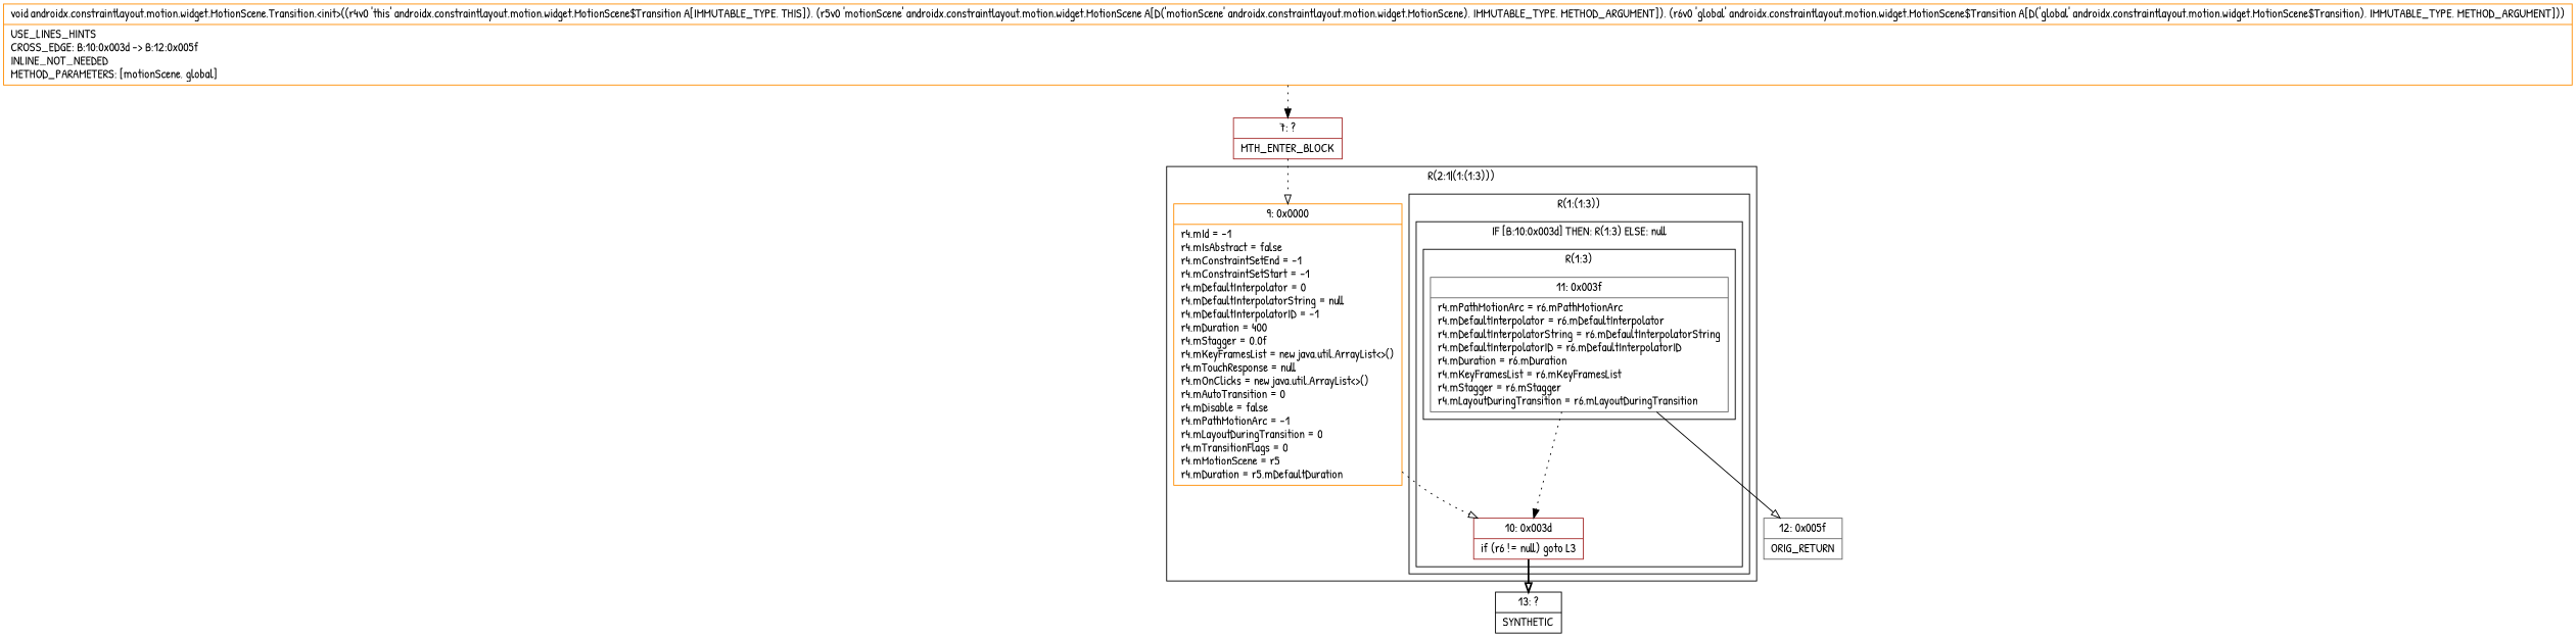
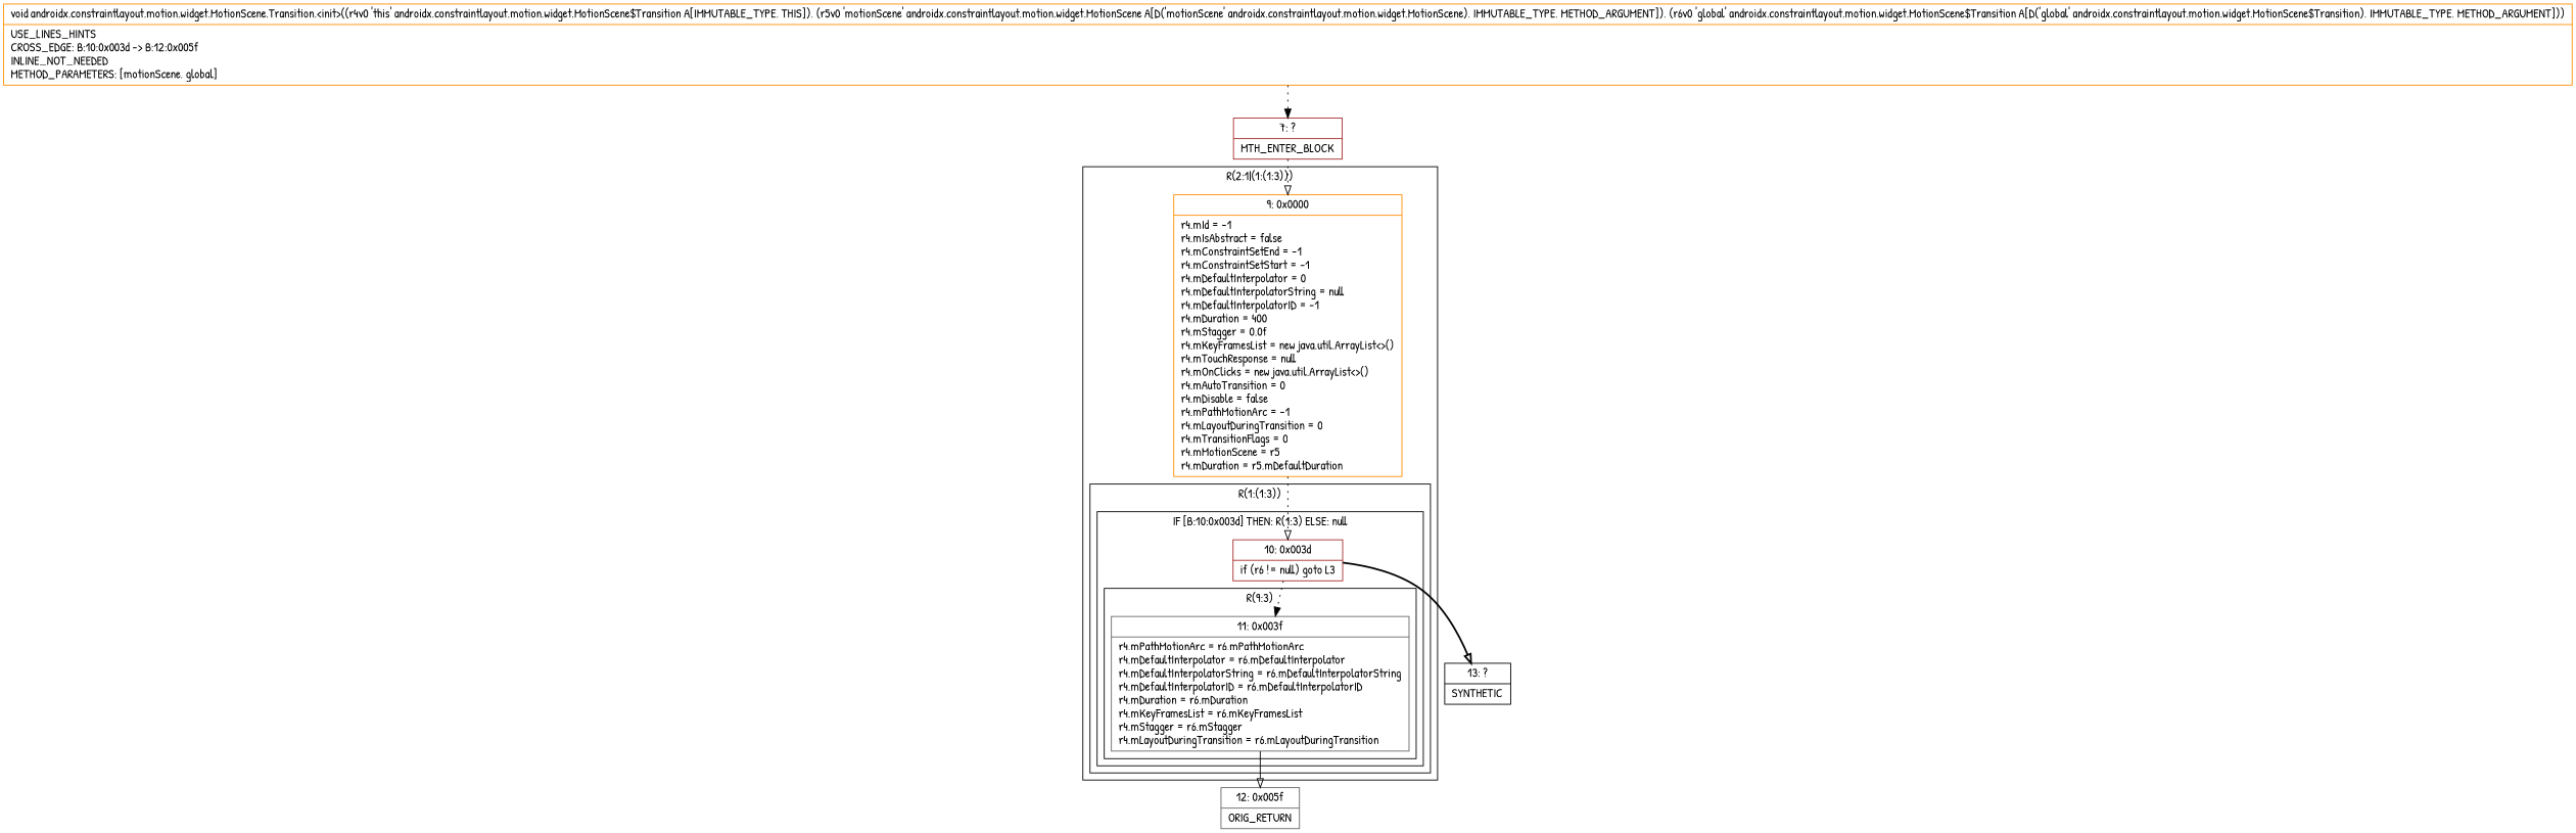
  digraph {
    fontname="Patrick Hand"
    node [color=gray40 fontname="Patrick Hand" shape=record]
    edge [arrowhead=onormal fontname="Patrick Hand" style=dotted]
    n1 [label="{11\:\ 0x003f|r4.mPathMotionArc = r6.mPathMotionArc\lr4.mDefaultInterpolator = r6.mDefaultInterpolator\lr4.mDefaultInterpolatorString = r6.mDefaultInterpolatorString\lr4.mDefaultInterpolatorID = r6.mDefaultInterpolatorID\lr4.mDuration = r6.mDuration\lr4.mKeyFramesList = r6.mKeyFramesList\lr4.mStagger = r6.mStagger\lr4.mLayoutDuringTransition = r6.mLayoutDuringTransition\l}"]
    n2 [color=brown label="{10\:\ 0x003d|if (r6 != null) goto L3\l}"]
    n3 [color=darkorange label="{9\:\ 0x0000|r4.mId = \-1\lr4.mIsAbstract = false\lr4.mConstraintSetEnd = \-1\lr4.mConstraintSetStart = \-1\lr4.mDefaultInterpolator = 0\lr4.mDefaultInterpolatorString = null\lr4.mDefaultInterpolatorID = \-1\lr4.mDuration = 400\lr4.mStagger = 0.0f\lr4.mKeyFramesList = new java.util.ArrayList\<\>()\lr4.mTouchResponse = null\lr4.mOnClicks = new java.util.ArrayList\<\>()\lr4.mAutoTransition = 0\lr4.mDisable = false\lr4.mPathMotionArc = \-1\lr4.mLayoutDuringTransition = 0\lr4.mTransitionFlags = 0\lr4.mMotionScene = r5\lr4.mDuration = r5.mDefaultDuration\l}"]
    n4 [label="{12\:\ 0x005f|ORIG_RETURN\l}"]
    n5 [color=black label="{13\:\ ?|SYNTHETIC\l}"]
    n6 [color=brown label="{7\:\ ?|MTH_ENTER_BLOCK\l}"]
    n7 [color=darkorange label="{void androidx.constraintlayout.motion.widget.MotionScene.Transition.\<init\>((r4v0 'this' androidx.constraintlayout.motion.widget.MotionScene$Transition A[IMMUTABLE_TYPE, THIS]), (r5v0 'motionScene' androidx.constraintlayout.motion.widget.MotionScene A[D('motionScene' androidx.constraintlayout.motion.widget.MotionScene), IMMUTABLE_TYPE, METHOD_ARGUMENT]), (r6v0 'global' androidx.constraintlayout.motion.widget.MotionScene$Transition A[D('global' androidx.constraintlayout.motion.widget.MotionScene$Transition), IMMUTABLE_TYPE, METHOD_ARGUMENT]))  | USE_LINES_HINTS\lCROSS_EDGE: B:10:0x003d \-\> B:12:0x005f\lINLINE_NOT_NEEDED\lMETHOD_PARAMETERS: [motionScene, global]\l}"]
    subgraph cluster_1 {
      label="R(2:1|(1:(1:3)))"
      n3
      subgraph cluster_2 {
        label="R(1:(1:3))"
        subgraph cluster_3 {
          label="IF [B:10:0x003d] THEN: R(1:3) ELSE: null"
          n2
          subgraph cluster_4 {
-           label="R(1:3)"
+           label="R(9:3)"
            n1
          }
        }
      }
    }
    n1 -> n4 [style=solid]
-   n1 -> n2 [arrowhead=normal]
+   n2 -> n1 [arrowhead=normal]
    n2 -> n5 [style=bold]
    n3 -> n2
    n6 -> n3
    n7 -> n6 [arrowhead=normal]
  }
